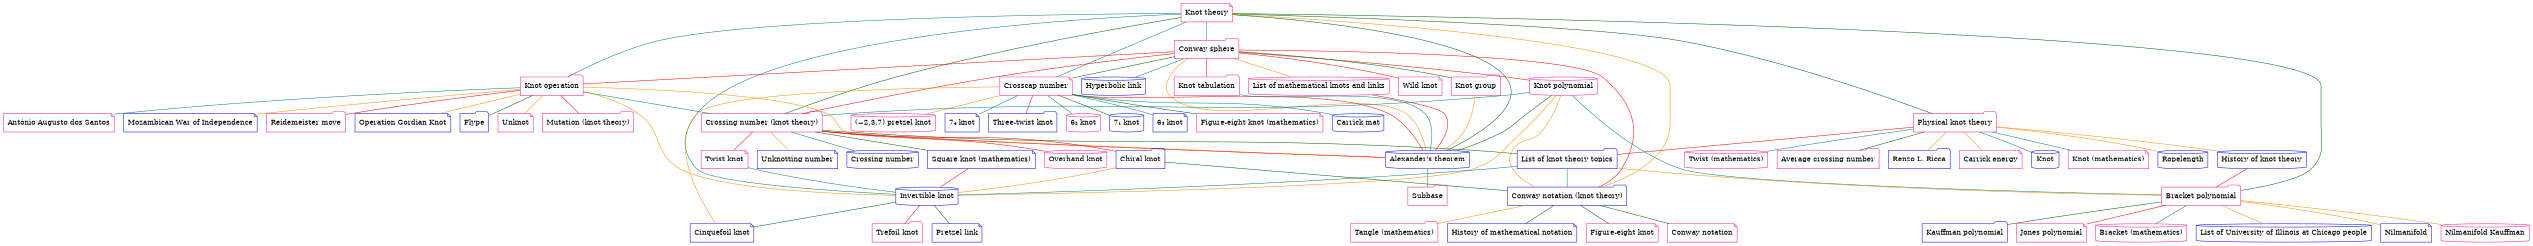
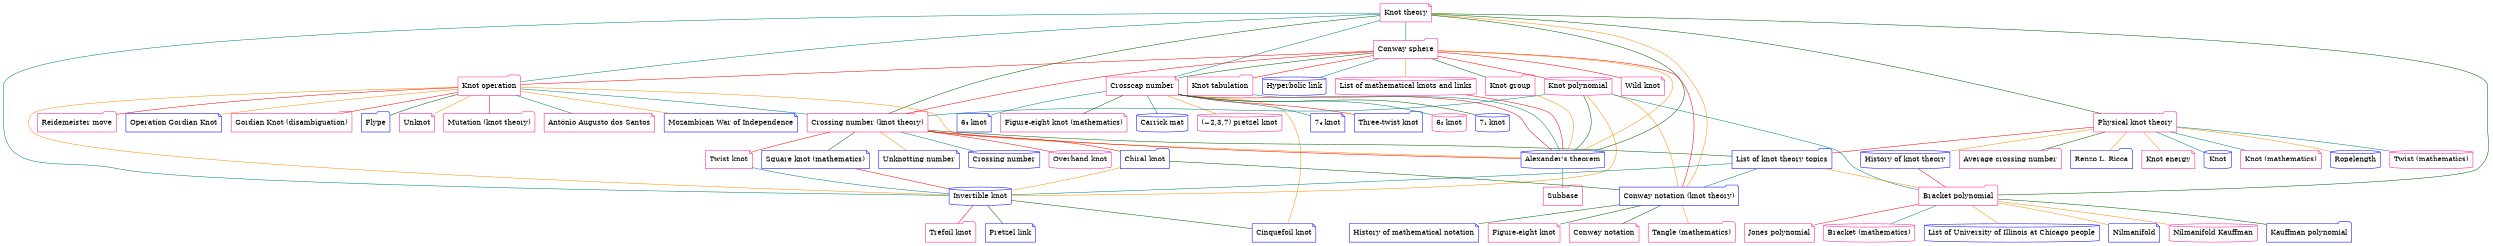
  strict graph {
    node [color=deeppink shape=note]
    edge [color=darkorange]
    n1 [label="Knot theory"]
    n2 [label="Conway sphere" shape=folder]
    n3 [label="Knot operation" shape=folder]
    n4 [label="Crosscap number"]
    n5 [label="Crossing number (knot theory)" shape=folder]
    n6 [label="Physical knot theory" shape=folder]
    n7 [color=blue label="Conway notation (knot theory)" shape=folder]
    n8 [label="Bracket polynomial" shape=folder]
    n9 [color=blue label="Invertible knot" shape=cylinder]
    n10 [color=blue label="Alexander's theorem" shape=cylinder]
    n11 [label="Knot tabulation" shape=folder]
    n12 [label="List of mathematical knots and links" shape=cylinder]
    n13 [label="Knot polynomial" shape=cylinder]
    n14 [label="Knot group" shape=folder]
    n15 [label="Wild knot"]
    n16 [color=blue label="Hyperbolic link" shape=cylinder]
    n17 [color=blue label="Operation Gordian Knot"]
+   n18 [label="Gordian Knot (disambiguation)" shape=folder]
    n19 [color=blue label=Flype shape=folder]
    n20 [label=Unknot]
    n21 [label="Mutation (knot theory)" shape=folder]
    n22 [label="Ant&#243;nio Augusto dos Santos"]
    n23 [color=blue label="Mozambican War of Independence"]
    n24 [label="Reidemeister move" shape=folder]
    n25 [color=blue label="Cinquefoil knot"]
    n26 [color=blue label="Carrick mat" shape=cylinder]
    n27 [label="(&#8722;2,3,7) pretzel knot" shape=cylinder]
    n28 [color=blue label="7&#8324; knot"]
    n29 [color=blue label="Three-twist knot" shape=folder]
    n30 [label="6&#8322; knot" shape=cylinder]
    n31 [color=blue label="7&#8321; knot" shape=cylinder]
    n32 [color=blue label="6&#8323; knot"]
    n33 [label="Figure-eight knot (mathematics)"]
    n34 [color=blue label="List of knot theory topics" shape=folder]
    n35 [color=blue label="Crossing number" shape=cylinder]
    n36 [color=blue label="Chiral knot" shape=folder]
    n37 [color=blue label="Unknotting number"]
    n38 [label="Twist knot"]
    n39 [label="Overhand knot" shape=cylinder]
    n40 [color=blue label="Square knot (mathematics)"]
    n41 [color=blue label=Ropelength shape=cylinder]
    n42 [label="Twist (mathematics)" shape=cylinder]
    n43 [label="Average crossing number" shape=folder]
    n44 [color=blue label="Renzo L. Ricca" shape=folder]
-   n45 [label="Carrick energy"]
+   n45 [label="Knot energy"]
    n46 [color=blue label="History of knot theory" shape=cylinder]
    n47 [color=blue label=Knot shape=cylinder]
    n48 [label="Knot (mathematics)"]
    n49 [label="Conway notation"]
    n50 [label="Tangle (mathematics)" shape=folder]
    n51 [color=blue label="History of mathematical notation"]
    n52 [label="Figure-eight knot"]
    n53 [label="Nilmanifold Kauffman" shape=cylinder]
    n54 [color=blue label="Kauffman polynomial" shape=folder]
    n55 [label="Jones polynomial"]
    n56 [label="Bracket (mathematics)" shape=cylinder]
    n57 [color=blue label="List of University of Illinois at Chicago people" shape=cylinder]
    n58 [color=blue label=Nilmanifold]
    n59 [color=blue label="Pretzel link"]
    n60 [label="Trefoil knot" shape=folder]
    n61 [label=Subbase shape=folder]
    n1 -- n2 [color=teal]
    n1 -- n3 [color=teal]
    n1 -- n4 [color=teal]
    n1 -- n5 [color=darkgreen]
    n1 -- n6 [color=darkgreen]
    n1 -- n7
    n1 -- n8 [color=darkgreen]
    n1 -- n9 [color=teal]
    n1 -- n10 [color=darkgreen]
    n2 -- n3 [color=red]
    n2 -- n4 [color=darkgreen]
    n2 -- n5 [color=red]
    n2 -- n7 [color=red]
    n2 -- n10
    n2 -- n11 [color=red]
    n2 -- n12
    n2 -- n13 [color=red]
    n2 -- n14 [color=darkgreen]
    n2 -- n15 [color=red]
    n2 -- n16 [color=teal]
    n3 -- n5 [color=teal]
    n3 -- n9
    n3 -- n10
    n3 -- n17
+   n3 -- n18 [color=red]
    n3 -- n19 [color=darkgreen]
    n3 -- n20
    n3 -- n21 [color=red]
    n3 -- n22 [color=teal]
    n3 -- n23
    n3 -- n24 [color=red]
    n4 -- n10 [color=red]
    n4 -- n25
    n4 -- n26 [color=teal]
    n4 -- n27
    n4 -- n28 [color=teal]
    n4 -- n29 [color=red]
    n4 -- n30 [color=teal]
    n4 -- n31 [color=darkgreen]
    n4 -- n32 [color=teal]
    n4 -- n33 [color=darkgreen]
    n5 -- n10 [color=red]
    n5 -- n34 [color=darkgreen]
    n5 -- n35 [color=teal]
    n5 -- n36 [color=red]
    n5 -- n37
    n5 -- n38 [color=red]
    n5 -- n39 [color=red]
    n5 -- n40 [color=darkgreen]
    n6 -- n34 [color=red]
    n6 -- n41
    n6 -- n42 [color=teal]
    n6 -- n43 [color=darkgreen]
    n6 -- n44
    n6 -- n45
    n6 -- n46
    n6 -- n47 [color=teal]
    n6 -- n48 [color=teal]
    n7 -- n49 [color=darkgreen]
    n7 -- n50
    n7 -- n51 [color=darkgreen]
    n7 -- n52 [color=darkgreen]
    n8 -- n53
    n8 -- n54 [color=darkgreen]
    n8 -- n55 [color=red]
    n8 -- n56 [color=teal]
    n8 -- n57
    n8 -- n58
    n9 -- n25 [color=darkgreen]
    n9 -- n59 [color=darkgreen]
    n9 -- n60 [color=red]
    n10 -- n61 [color=teal]
    n11 -- n10 [color=teal]
    n12 -- n10 [color=red]
    n13 -- n5 [color=teal]
    n13 -- n7
    n13 -- n8 [color=teal]
    n13 -- n9
    n13 -- n10 [color=darkgreen]
    n14 -- n10
    n34 -- n7 [color=teal]
    n34 -- n8
    n34 -- n9 [color=teal]
    n36 -- n7 [color=darkgreen]
    n36 -- n9
    n38 -- n9 [color=teal]
    n40 -- n9 [color=red]
    n46 -- n8 [color=red]
  }
